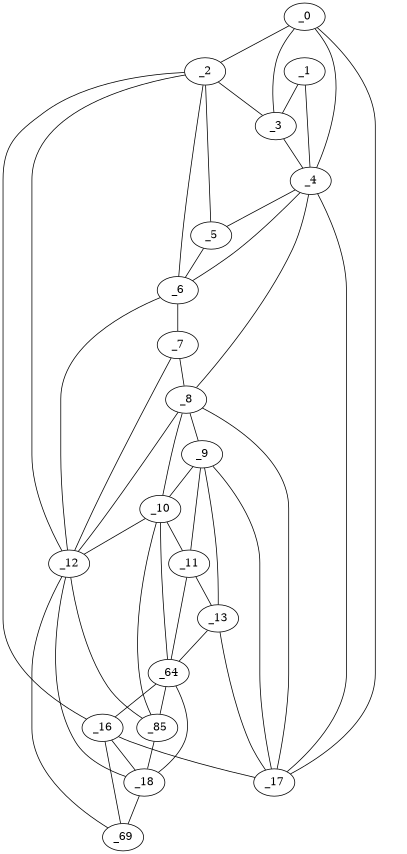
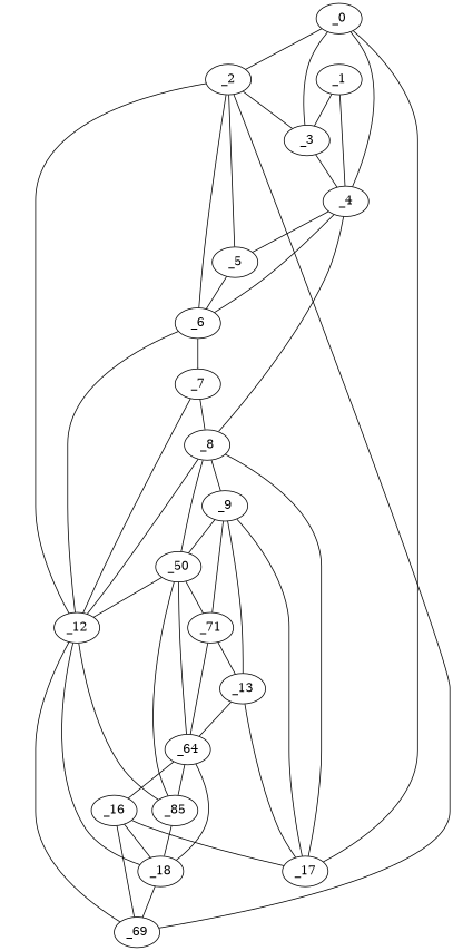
  graph {
    node [x=87 y=58]
    edge [valence=2]
    _0 [x=5 y=61]
    _2 [x=20 y=86]
    _3 [x=21 y=71]
    _4 [x=28]
    _17 [x=110 y=41]
    _1 [x=17 y=60]
    _5 [x=35 y=59]
    _6 [x=42 y=57]
    _12 [y=73]
    n10 [label=_69 x=125 y=66]
    _8 [x=67 y=52]
    _7 [x=58 y=54]
    n13 [label=_85 x=100 y=70]
    _18 [x=111 y=68]
    _9 [x=74 y=51]
-   _10 [x=85 y=60]
-   _11 [y=51]
+   _10 [x=85 y=60 label=_50]
+   _11 [y=51 label=_71]
    _13 [x=95 y=48]
    n19 [label=_64 x=99]
    _16 [x=109 y=55]
    _0 -- _2 [valence=1]
    _0 -- _3
    _0 -- _4 [valence=1]
    _0 -- _17 [valence=1]
    _2 -- _3 [valence=1]
    _2 -- _5
    _2 -- _6
    _2 -- _12 [valence=1]
-   _2 -- _16 [valence=1]
+   _2 -- n10 [valence=1]
    _3 -- _4 [valence=1]
-   _4 -- _17
    _4 -- _5
    _4 -- _6
    _4 -- _8
    _1 -- _3
    _1 -- _4
    _5 -- _6 [valence=1]
    _6 -- _12
    _6 -- _7
    _12 -- n10
    _12 -- n13 [valence=1]
    _12 -- _18
    _8 -- _17 [valence=1]
    _8 -- _12
    _8 -- _9
    _8 -- _10 [valence=1]
    _7 -- _12
    _7 -- _8
    n13 -- _18
    _18 -- n10 [valence=1]
    _9 -- _17
    _9 -- _10
    _9 -- _11 [valence=1]
    _9 -- _13
    _10 -- _12
    _10 -- n13
    _10 -- _11 [valence=1]
    _10 -- n19
    _11 -- _13
    _11 -- n19
    _13 -- _17 [valence=1]
    _13 -- n19
    n19 -- n13 [valence=1]
    n19 -- _18
    n19 -- _16 [valence=1]
    _16 -- _17
    _16 -- n10 [valence=1]
    _16 -- _18
  }
